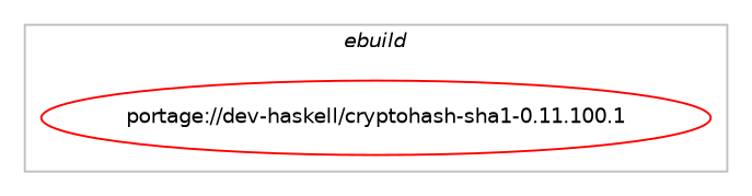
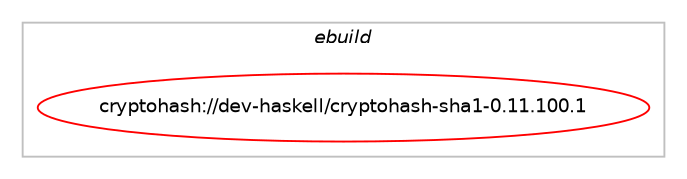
  digraph {
    compound=true
    concentrate=true
    fontname=Helvetica
    fontsize=10
    newrank=true
    rankdir=LR
    ranksep=1.5
-   n1 [color=red fontname=Helvetica fontsize=10 label="portage://dev-haskell/cryptohash-sha1-0.11.100.1" width=4]
+   n1 [color=red fontname=Helvetica fontsize=10 label="cryptohash://dev-haskell/cryptohash-sha1-0.11.100.1" width=4]
    subgraph cluster_1 {
      color=gray
      label=<<i>ebuild</i>>
      n1
    }
    subgraph cluster_2 {
      color=gray
      label=<<i>dependencies</i>>
      subgraph cluster_3 {
        color=gray
        fillcolor="#eeeeee"
        label=<<i>compile</i>>
        style=filled
      }
      subgraph cluster_4 {
        color=gray
        fillcolor="#eeeeee"
        label=<<i>compile and run</i>>
        style=filled
      }
      subgraph cluster_5 {
        color=gray
        fillcolor="#eeeeee"
        label=<<i>run</i>>
        style=filled
      }
    }
    subgraph cluster_6 {
      color=gray
      label=<<i>candidates</i>>
      rank=same
    }
  }
